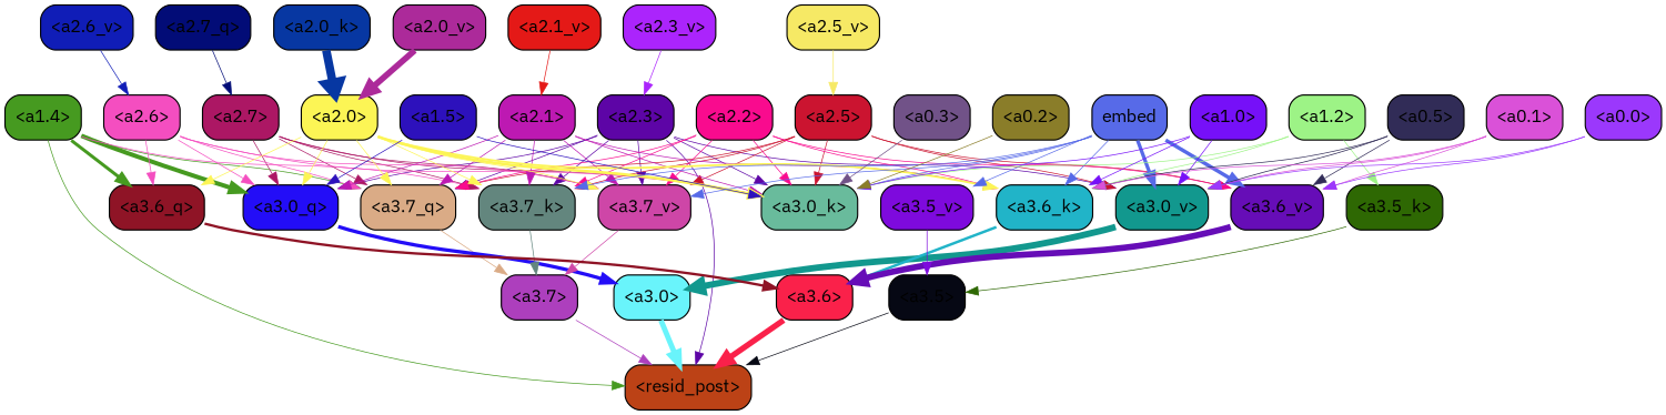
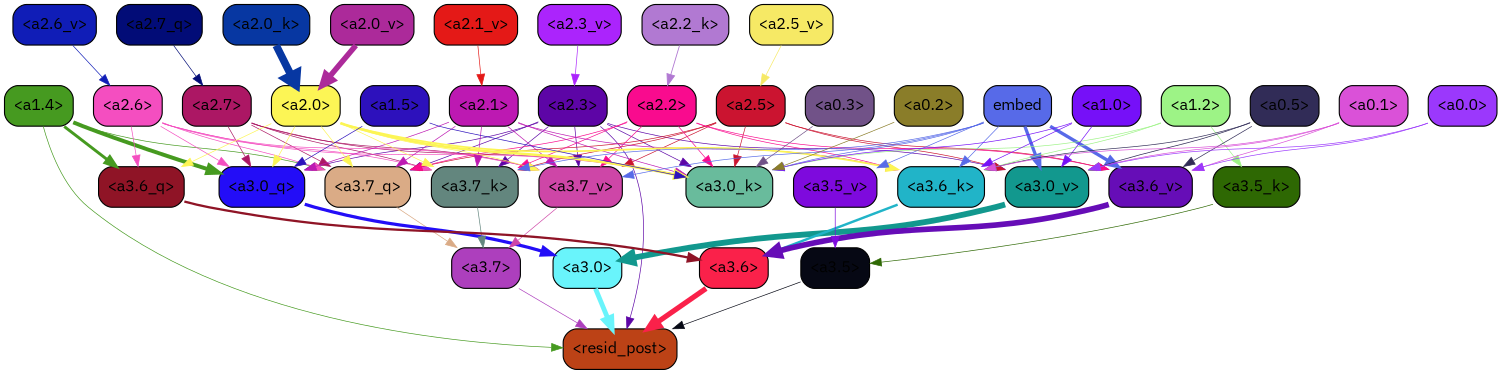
  strict digraph {
    fontname="IBM Plex Sans"
    splines=true
    node [color=black fontname="IBM Plex Sans" shape=box style="filled, rounded"]
    edge [color="#5d05a6" fontname="IBM Plex Sans" penwidth=0.6]
    "<a3.7>" [fillcolor="#ad3fbd"]
    "<resid_post>" [fillcolor="#bc4216"]
    "<a3.6>" [fillcolor="#fa214a"]
    "<a3.5>" [fillcolor="#060814"]
    "<a3.0>" [fillcolor="#69f4fb"]
    "<a2.3>" [fillcolor="#5d05a6"]
    "<a3.7_q>" [fillcolor="#daab86"]
    "<a3.0_q>" [fillcolor="#230df7"]
    "<a3.7_k>" [fillcolor="#63867e"]
    "<a3.0_k>" [fillcolor="#69bb9c"]
    "<a3.7_v>" [fillcolor="#ce46a7"]
    "<a3.0_v>" [fillcolor="#12988e"]
    "<a1.4>" [fillcolor="#469a20"]
    "<a3.6_q>" [fillcolor="#8f1426"]
    "<a3.6_k>" [fillcolor="#21b4c8"]
    "<a3.5_k>" [fillcolor="#2e6803"]
    "<a3.6_v>" [fillcolor="#660db7"]
    "<a3.5_v>" [fillcolor="#7e0add"]
    "<a2.7>" [fillcolor="#ac1764"]
    "<a2.6>" [fillcolor="#f44ec0"]
    "<a2.5>" [fillcolor="#cb1430"]
    "<a2.2>" [fillcolor="#f90b8e"]
    "<a2.1>" [fillcolor="#bd19b2"]
    "<a2.0>" [fillcolor="#fcf555"]
    "<a1.5>" [fillcolor="#2d11bc"]
    embed [fillcolor="#576ae8"]
    "<a1.2>" [fillcolor="#9df386"]
    "<a1.0>" [fillcolor="#7610f8"]
    "<a0.5>" [fillcolor="#312c57"]
    "<a0.1>" [fillcolor="#da51d8"]
    "<a0.3>" [fillcolor="#715288"]
    "<a0.2>" [fillcolor="#8a7d29"]
    "<a0.0>" [fillcolor="#9b38fc"]
    "<a2.7_q>" [fillcolor="#020c77"]
+   "<a2.2_k>" [fillcolor="#b179d2"]
    "<a2.0_k>" [fillcolor="#0737a2"]
    "<a2.6_v>" [fillcolor="#101db7"]
    "<a2.5_v>" [fillcolor="#f6e965"]
    "<a2.3_v>" [fillcolor="#ab24fc"]
    "<a2.1_v>" [fillcolor="#e41917"]
    "<a2.0_v>" [fillcolor="#ac2a9a"]
    "<a3.7>" -> "<resid_post>" [color="#ad3fbd"]
    "<a3.6>" -> "<resid_post>" [color="#fa214a" penwidth=4.6696330308914185]
    "<a3.5>" -> "<resid_post>" [color="#060814"]
    "<a3.0>" -> "<resid_post>" [color="#69f4fb" penwidth=4.282557368278503]
    "<a2.3>" -> "<resid_post>"
    "<a2.3>" -> "<a3.7_q>"
    "<a2.3>" -> "<a3.0_q>"
    "<a2.3>" -> "<a3.7_k>"
    "<a2.3>" -> "<a3.0_k>"
    "<a2.3>" -> "<a3.7_v>"
    "<a2.3>" -> "<a3.0_v>"
    "<a3.7_q>" -> "<a3.7>" [color="#daab86"]
    "<a3.0_q>" -> "<a3.0>" [color="#230df7" penwidth=2.8638100624084473]
    "<a3.7_k>" -> "<a3.7>" [color="#63867e"]
    "<a3.7_v>" -> "<a3.7>" [color="#ce46a7"]
    "<a3.0_v>" -> "<a3.0>" [color="#12988e" penwidth=5.188832879066467]
    "<a1.4>" -> "<resid_post>" [color="#469a20"]
    "<a1.4>" -> "<a3.7_q>" [color="#469a20"]
    "<a1.4>" -> "<a3.0_q>" [color="#469a20" penwidth=3.4971605762839317]
    "<a1.4>" -> "<a3.6_q>" [color="#469a20" penwidth=2.6073555648326874]
    "<a3.6_q>" -> "<a3.6>" [color="#8f1426" penwidth=2.03758105635643]
    "<a3.6_k>" -> "<a3.6>" [color="#21b4c8" penwidth=2.174198240041733]
    "<a3.5_k>" -> "<a3.5>" [color="#2e6803"]
    "<a3.6_v>" -> "<a3.6>" [color="#660db7" penwidth=5.002329230308533]
    "<a3.5_v>" -> "<a3.5>" [color="#7e0add"]
    "<a2.7>" -> "<a3.7_q>" [color="#ac1764"]
    "<a2.7>" -> "<a3.0_q>" [color="#ac1764"]
    "<a2.7>" -> "<a3.7_k>" [color="#ac1764"]
    "<a2.7>" -> "<a3.0_k>" [color="#ac1764"]
    "<a2.7>" -> "<a3.7_v>" [color="#ac1764"]
    "<a2.6>" -> "<a3.7_q>" [color="#f44ec0"]
    "<a2.6>" -> "<a3.0_q>" [color="#f44ec0"]
-   "<a1.4>" -> "<a3.7_k>" [color="#f44ec0"]
+   "<a2.6>" -> "<a3.7_k>" [color="#f44ec0"]
    "<a2.6>" -> "<a3.0_k>" [color="#f44ec0"]
    "<a2.6>" -> "<a3.7_v>" [color="#f44ec0"]
    "<a2.6>" -> "<a3.6_q>" [color="#f44ec0"]
    "<a2.5>" -> "<a3.7_q>" [color="#cb1430"]
    "<a2.5>" -> "<a3.7_k>" [color="#cb1430"]
    "<a2.5>" -> "<a3.0_k>" [color="#cb1430"]
    "<a2.5>" -> "<a3.7_v>" [color="#cb1430"]
    "<a2.5>" -> "<a3.0_v>" [color="#cb1430"]
    "<a2.5>" -> "<a3.6_v>" [color="#cb1430"]
    "<a2.2>" -> "<a3.7_q>" [color="#f90b8e"]
    "<a2.2>" -> "<a3.7_k>" [color="#f90b8e"]
    "<a2.2>" -> "<a3.0_k>" [color="#f90b8e"]
    "<a2.2>" -> "<a3.7_v>" [color="#f90b8e"]
    "<a2.2>" -> "<a3.6_k>" [color="#f90b8e"]
    "<a2.2>" -> "<a3.6_v>" [color="#f90b8e"]
    "<a2.1>" -> "<a3.7_q>" [color="#bd19b2"]
    "<a2.1>" -> "<a3.0_q>" [color="#bd19b2"]
    "<a2.1>" -> "<a3.7_k>" [color="#bd19b2"]
    "<a2.1>" -> "<a3.0_k>" [color="#bd19b2"]
    "<a2.1>" -> "<a3.7_v>" [color="#bd19b2"]
    "<a2.1>" -> "<a3.6_k>" [color="#bd19b2"]
    "<a2.0>" -> "<a3.7_q>" [color="#fcf555"]
    "<a2.0>" -> "<a3.0_q>" [color="#fcf555"]
    "<a2.0>" -> "<a3.7_k>" [color="#fcf555"]
    "<a2.0>" -> "<a3.0_k>" [color="#fcf555" penwidth=2.270527422428131]
    "<a2.0>" -> "<a3.7_v>" [color="#fcf555"]
    "<a2.0>" -> "<a3.6_q>" [color="#fcf555"]
    "<a2.0>" -> "<a3.6_k>" [color="#fcf555" penwidth=1.5568191409111023]
    "<a1.5>" -> "<a3.0_q>" [color="#2d11bc"]
    "<a1.5>" -> "<a3.0_k>" [color="#2d11bc"]
    embed -> "<a3.7_k>" [color="#576ae8"]
    embed -> "<a3.0_k>" [color="#576ae8"]
    embed -> "<a3.7_v>" [color="#576ae8"]
    embed -> "<a3.0_v>" [color="#576ae8" penwidth=2.8686431646347046]
    embed -> "<a3.6_k>" [color="#576ae8"]
    embed -> "<a3.6_v>" [color="#576ae8" penwidth=2.9588699340820312]
    embed -> "<a3.5_v>" [color="#576ae8"]
    "<a1.2>" -> "<a3.0_k>" [color="#9df386"]
    "<a1.2>" -> "<a3.6_k>" [color="#9df386"]
    "<a1.2>" -> "<a3.5_k>" [color="#9df386"]
    "<a1.0>" -> "<a3.0_k>" [color="#7610f8"]
    "<a1.0>" -> "<a3.0_v>" [color="#7610f8"]
    "<a1.0>" -> "<a3.6_k>" [color="#7610f8"]
    "<a0.5>" -> "<a3.0_v>" [color="#312c57" penwidth=0.6421224474906921]
    "<a0.5>" -> "<a3.6_k>" [color="#312c57"]
    "<a0.5>" -> "<a3.6_v>" [color="#312c57"]
    "<a0.1>" -> "<a3.0_v>" [color="#da51d8"]
    "<a0.1>" -> "<a3.6_k>" [color="#da51d8"]
    "<a0.1>" -> "<a3.6_v>" [color="#da51d8"]
    "<a0.3>" -> "<a3.0_k>" [color="#715288"]
    "<a0.2>" -> "<a3.0_k>" [color="#8a7d29"]
    "<a0.0>" -> "<a3.0_v>" [color="#9b38fc"]
    "<a0.0>" -> "<a3.6_v>" [color="#9b38fc"]
    "<a2.7_q>" -> "<a2.7>" [color="#020c77"]
+   "<a2.2_k>" -> "<a2.2>" [color="#b179d2" penwidth=0.7764816284179688]
    "<a2.0_k>" -> "<a2.0>" [color="#0737a2" penwidth=6.773025274276733]
    "<a2.6_v>" -> "<a2.6>" [color="#101db7"]
    "<a2.5_v>" -> "<a2.5>" [color="#f6e965"]
    "<a2.3_v>" -> "<a2.3>" [color="#ab24fc"]
    "<a2.1_v>" -> "<a2.1>" [color="#e41917"]
    "<a2.0_v>" -> "<a2.0>" [color="#ac2a9a" penwidth=4.906715989112854]
  }
